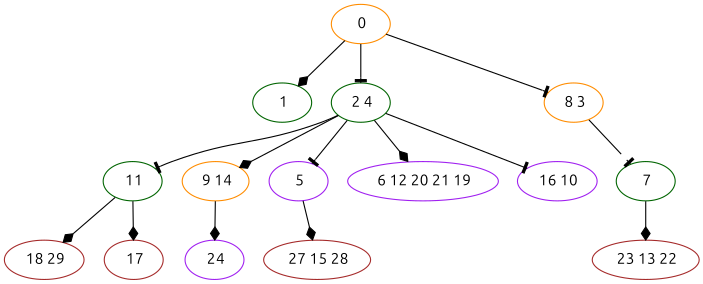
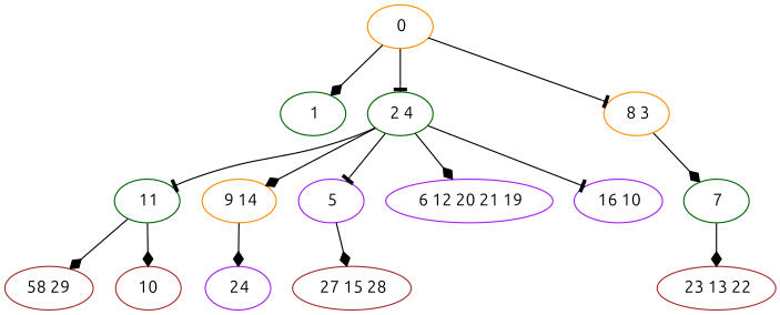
  digraph {
    fontname=Ubuntu
    node [color=darkgreen fontname=Ubuntu]
    edge [arrowhead=diamond fontname=Ubuntu]
    " 0" [color=darkorange]
    " 1"
    " 2 4"
    " 8 3" [color=darkorange]
    " 11"
    " 9 14" [color=darkorange]
    " 5" [color=purple]
    " 6 12 20 21 19" [color=purple]
    " 16 10" [color=purple]
    " 7"
-   " 18 29" [color=brown]
-   " 17" [color=brown]
+   " 18 29" [color=brown label="58 29"]
+   " 17" [color=brown label=10]
    " 24" [color=purple]
    " 27 15 28" [color=brown]
    " 23 13 22" [color=brown]
    " 0" -> " 1"
    " 0" -> " 2 4" [arrowhead=tee]
    " 0" -> " 8 3" [arrowhead=tee]
    " 2 4" -> " 11" [arrowhead=tee]
    " 2 4" -> " 9 14"
    " 2 4" -> " 5" [arrowhead=tee]
    " 2 4" -> " 6 12 20 21 19"
    " 2 4" -> " 16 10" [arrowhead=tee]
-   " 8 3" -> " 7" [arrowhead=tee]
+   " 8 3" -> " 7"
    " 11" -> " 18 29"
    " 11" -> " 17"
    " 9 14" -> " 24"
    " 5" -> " 27 15 28"
    " 7" -> " 23 13 22"
  }
